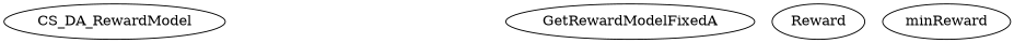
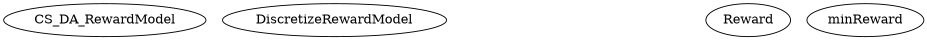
  digraph {
    CS_DA_RewardModel
-   GetRewardModelFixedA
+   DiscretizeRewardModel
    Reward
    minReward
  }
